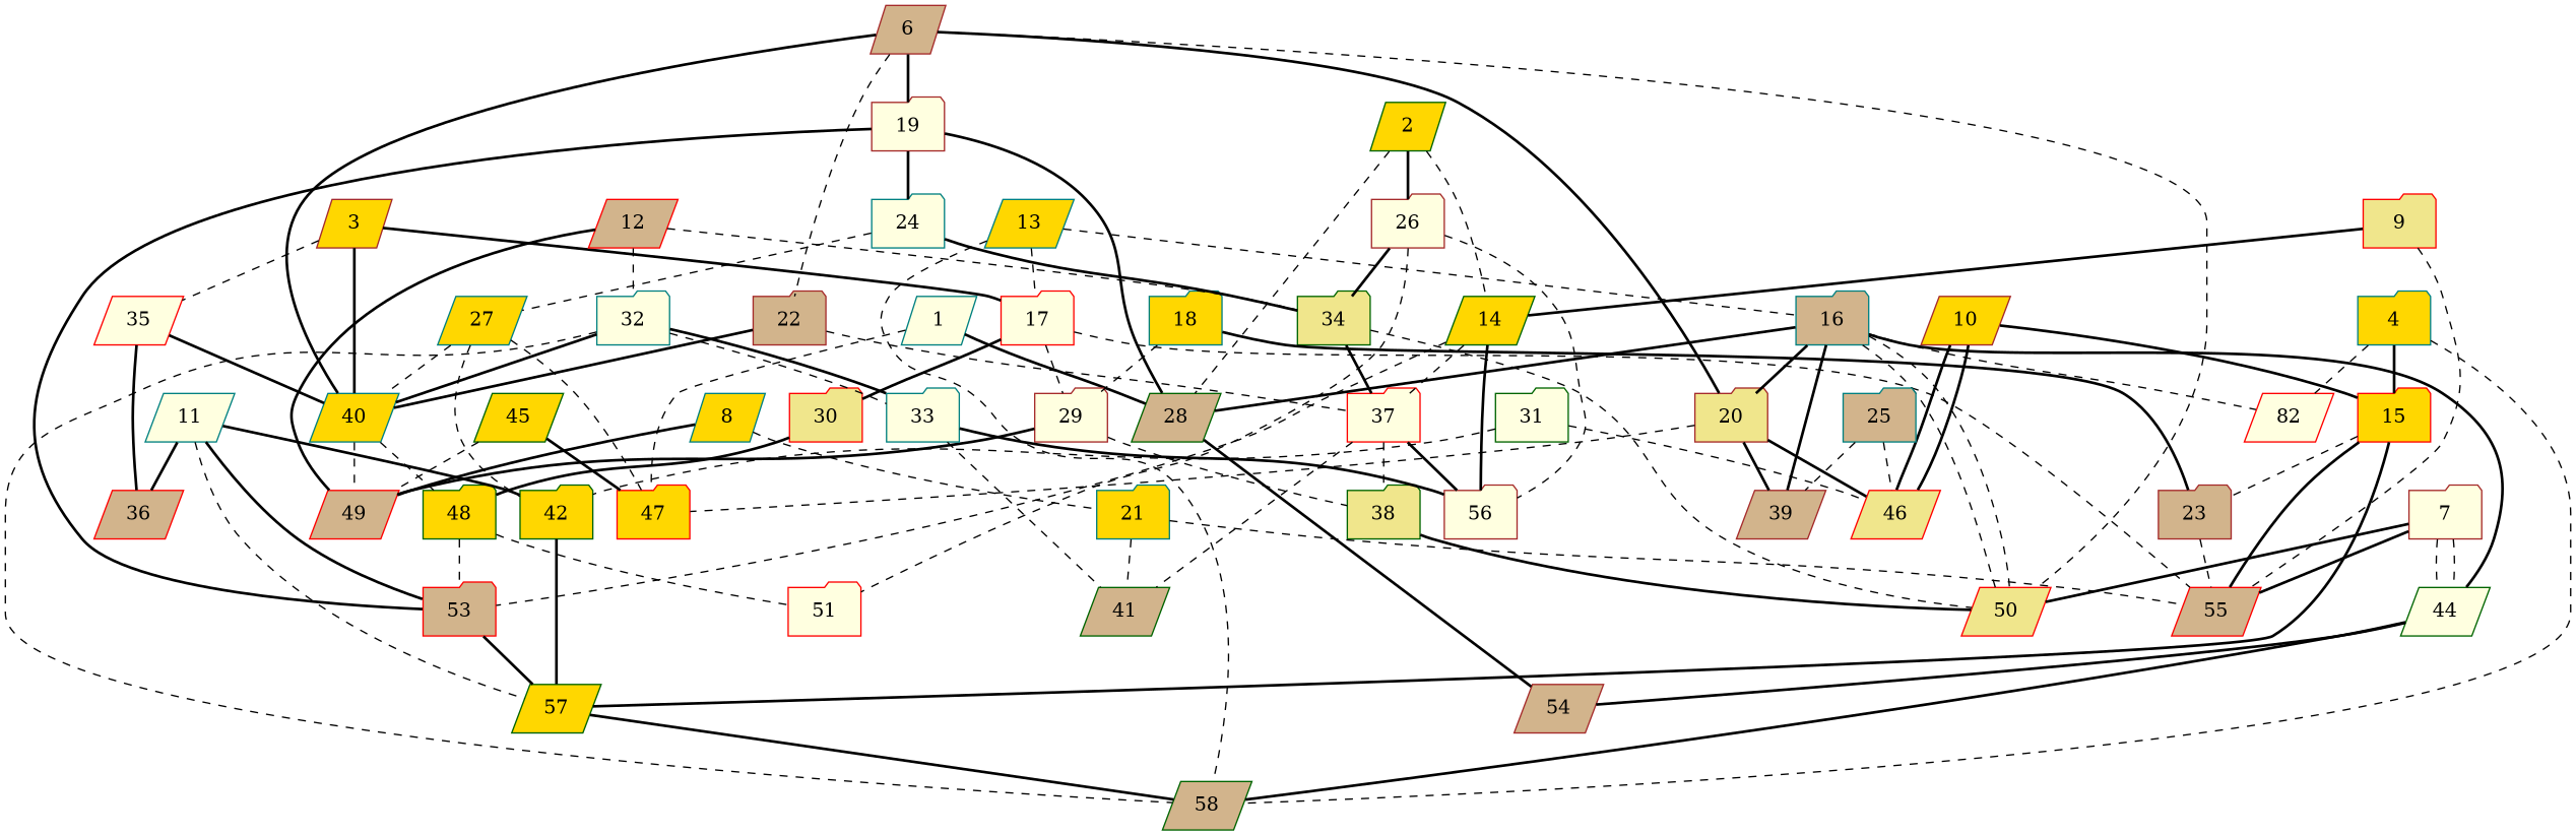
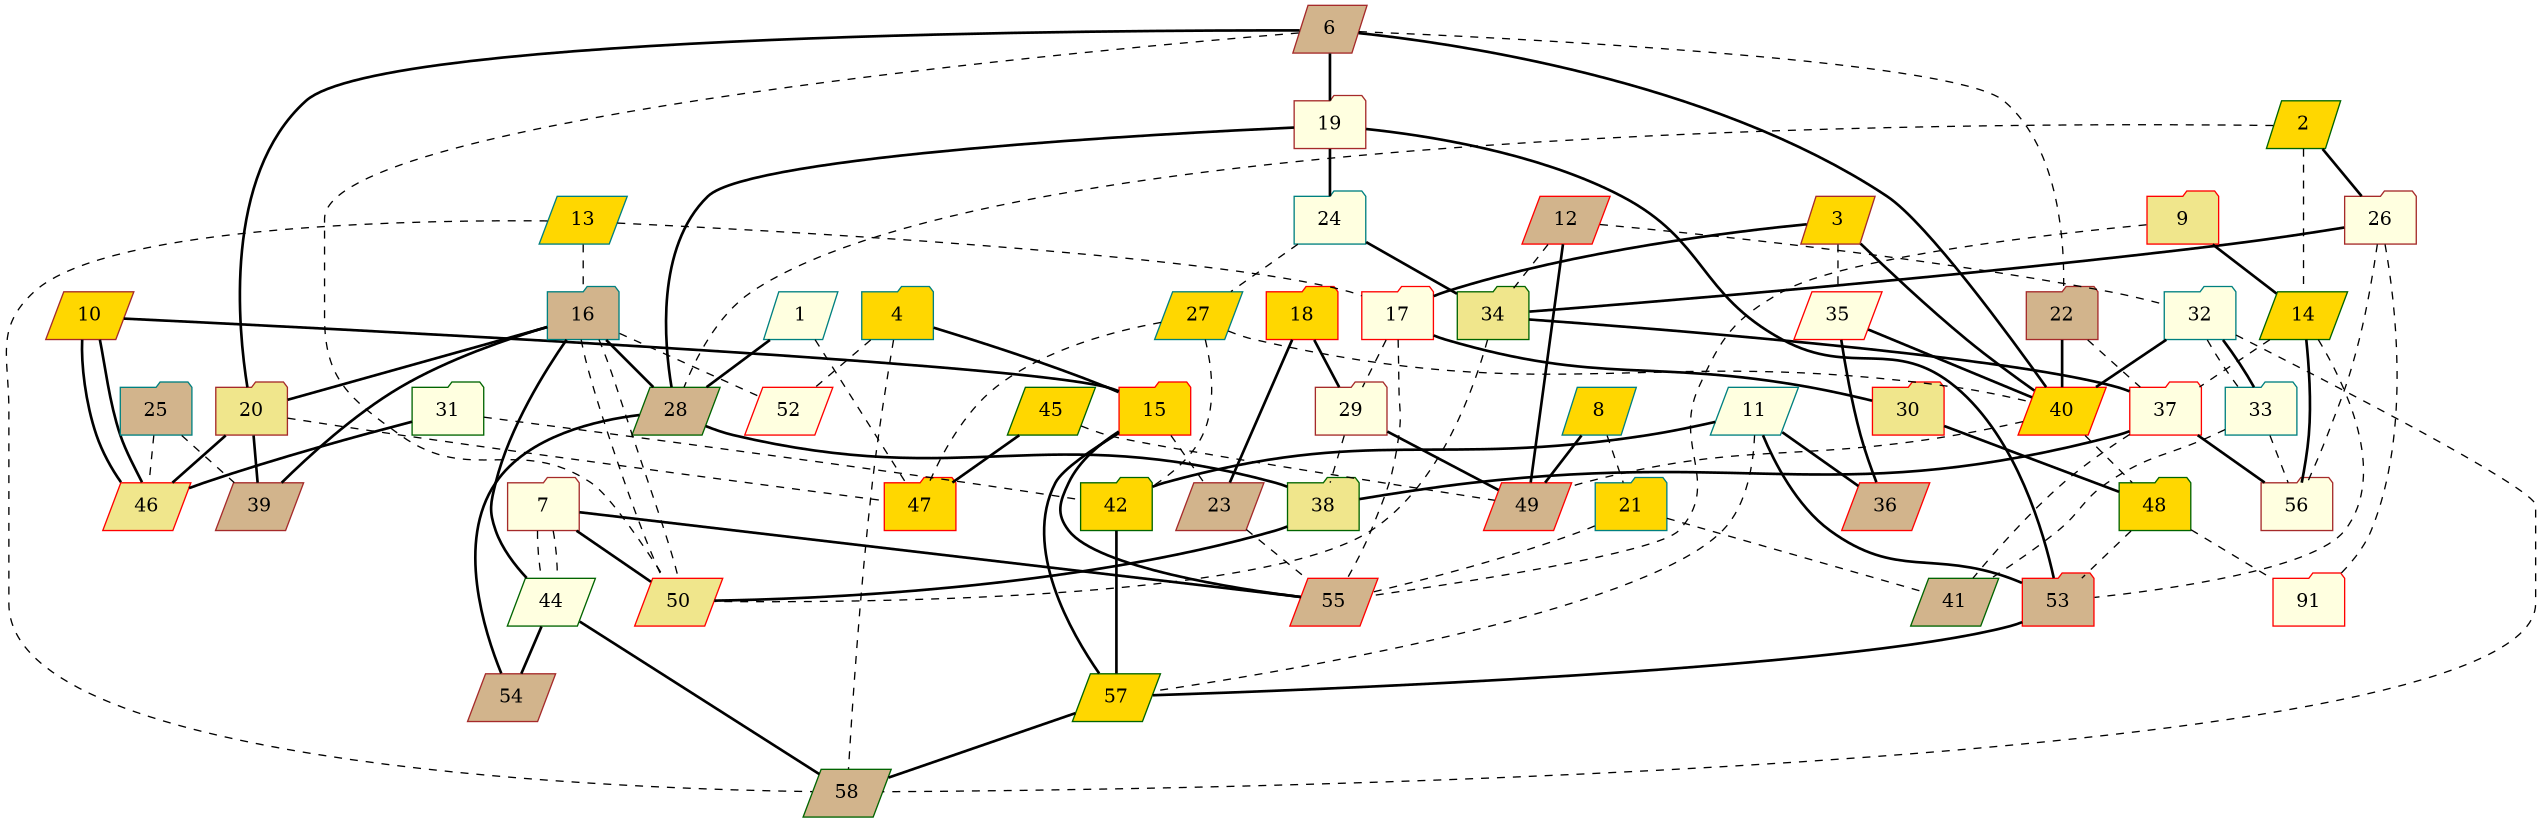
  graph {
    node [color=red fillcolor=lightyellow shape=folder style=filled]
    edge [style=bold]
    1 [color=teal shape=parallelogram]
    28 [color=darkgreen fillcolor=tan shape=parallelogram]
    47 [fillcolor=gold]
    38 [color=darkgreen fillcolor=khaki]
    54 [color=brown fillcolor=tan shape=parallelogram]
    2 [color=darkgreen fillcolor=gold shape=parallelogram]
    14 [color=darkgreen fillcolor=gold shape=parallelogram]
    26 [color=brown]
    53 [fillcolor=tan]
    37
    56 [color=brown]
    34 [color=darkgreen fillcolor=khaki]
-   51
+   51 [label=91]
    3 [color=brown fillcolor=gold shape=parallelogram]
    17
    35 [shape=parallelogram]
-   40 [color=teal fillcolor=gold shape=parallelogram]
+   40 [fillcolor=gold shape=parallelogram]
    55 [fillcolor=tan shape=parallelogram]
    29 [color=brown]
    30 [fillcolor=khaki]
    36 [fillcolor=tan shape=parallelogram]
    49 [fillcolor=tan shape=parallelogram]
    48 [color=darkgreen fillcolor=gold]
    4 [color=teal fillcolor=gold]
    15 [fillcolor=gold]
-   52 [shape=parallelogram label=82]
+   52 [shape=parallelogram]
    58 [color=darkgreen fillcolor=tan shape=parallelogram]
    57 [color=darkgreen fillcolor=gold shape=parallelogram]
-   23 [color=brown fillcolor=tan]
-   18 [color=teal fillcolor=gold]
+   23 [color=brown fillcolor=tan shape=parallelogram]
+   18 [fillcolor=gold]
    6 [color=brown fillcolor=tan shape=parallelogram]
    19 [color=brown]
    20 [color=brown fillcolor=khaki]
    22 [color=brown fillcolor=tan]
    50 [fillcolor=khaki shape=parallelogram]
    24 [color=teal]
    46 [fillcolor=khaki shape=parallelogram]
    39 [color=brown fillcolor=tan shape=parallelogram]
    7 [color=brown]
    44 [color=darkgreen shape=parallelogram]
    8 [color=teal fillcolor=gold shape=parallelogram]
    21 [color=teal fillcolor=gold]
    41 [color=darkgreen fillcolor=tan shape=parallelogram]
    9 [fillcolor=khaki]
    10 [color=brown fillcolor=gold shape=parallelogram]
    11 [color=teal shape=parallelogram]
    42 [color=darkgreen fillcolor=gold]
    12 [fillcolor=tan shape=parallelogram]
    32 [color=teal]
    33 [color=teal]
    13 [color=teal fillcolor=gold shape=parallelogram]
    16 [color=teal fillcolor=tan]
    27 [color=teal fillcolor=gold shape=parallelogram]
    25 [color=teal fillcolor=tan]
    31 [color=darkgreen]
    45 [color=darkgreen fillcolor=gold shape=parallelogram]
    1 -- 28
    1 -- 47 [style=dashed]
+   28 -- 38
    28 -- 54
    38 -- 50
    2 -- 28 [style=dashed]
    2 -- 14 [style=dashed]
    2 -- 26
    14 -- 53 [style=dashed]
    14 -- 37 [style=dashed]
    14 -- 56
    26 -- 56 [style=dashed]
    26 -- 34
    26 -- 51 [style=dashed]
    53 -- 57
-   37 -- 38 [style=dashed]
+   37 -- 38
    37 -- 56
    37 -- 41 [style=dashed]
    34 -- 37
    34 -- 50 [style=dashed]
    3 -- 17
    3 -- 35 [style=dashed]
    3 -- 40
    17 -- 55 [style=dashed]
    17 -- 29 [style=dashed]
    17 -- 30
    35 -- 40
    35 -- 36
    40 -- 49 [style=dashed]
    40 -- 48 [style=dashed]
    29 -- 38 [style=dashed]
    29 -- 49
    30 -- 48
    48 -- 53 [style=dashed]
    48 -- 51 [style=dashed]
    4 -- 15
    4 -- 52 [style=dashed]
    4 -- 58 [style=dashed]
    15 -- 55
    15 -- 57
    15 -- 23 [style=dashed]
    57 -- 58
    23 -- 55 [style=dashed]
-   18 -- 29 [style=dashed]
+   18 -- 29
    18 -- 23
    6 -- 40
    6 -- 19
    6 -- 20
    6 -- 22 [style=dashed]
    6 -- 50 [style=dashed]
    19 -- 28
    19 -- 53
    19 -- 24
    20 -- 47 [style=dashed]
    20 -- 46
    20 -- 39
    22 -- 37 [style=dashed]
    22 -- 40
    24 -- 34
    24 -- 27 [style=dashed]
    7 -- 55
    7 -- 50
    7 -- 44 [style=dashed]
    7 -- 44 [style=dashed]
    44 -- 54
    44 -- 58
    8 -- 49
    8 -- 21 [style=dashed]
    21 -- 55 [style=dashed]
    21 -- 41 [style=dashed]
    9 -- 14
    9 -- 55 [style=dashed]
    10 -- 15
    10 -- 46
    10 -- 46
    11 -- 53
    11 -- 36
    11 -- 57 [style=dashed]
    11 -- 42
    42 -- 57
    12 -- 34 [style=dashed]
    12 -- 49
    12 -- 32 [style=dashed]
    32 -- 40
    32 -- 58 [style=dashed]
    32 -- 33 [style=dashed]
    32 -- 33
-   33 -- 56
+   33 -- 56 [style=dashed]
    33 -- 41 [style=dashed]
    13 -- 17 [style=dashed]
    13 -- 58 [style=dashed]
    13 -- 16 [style=dashed]
    16 -- 28
    16 -- 52 [style=dashed]
    16 -- 20
    16 -- 50 [style=dashed]
    16 -- 50 [style=dashed]
    16 -- 39
    16 -- 44
    27 -- 47 [style=dashed]
    27 -- 40 [style=dashed]
    27 -- 42 [style=dashed]
    25 -- 46 [style=dashed]
    25 -- 39 [style=dashed]
-   31 -- 46 [style=dashed]
+   31 -- 46
    31 -- 42 [style=dashed]
    45 -- 47
    45 -- 49 [style=dashed]
  }
